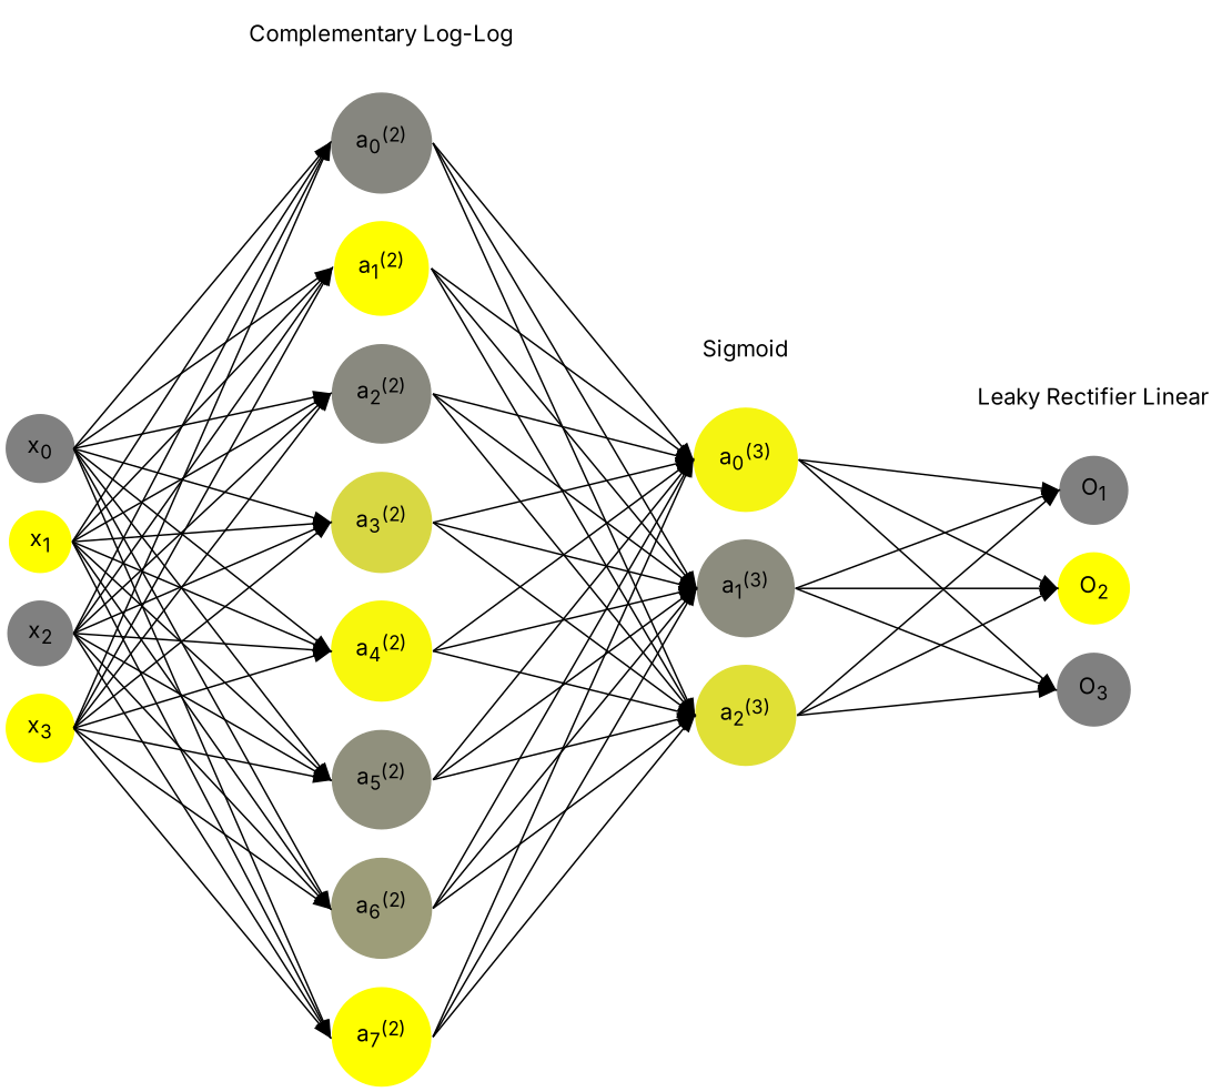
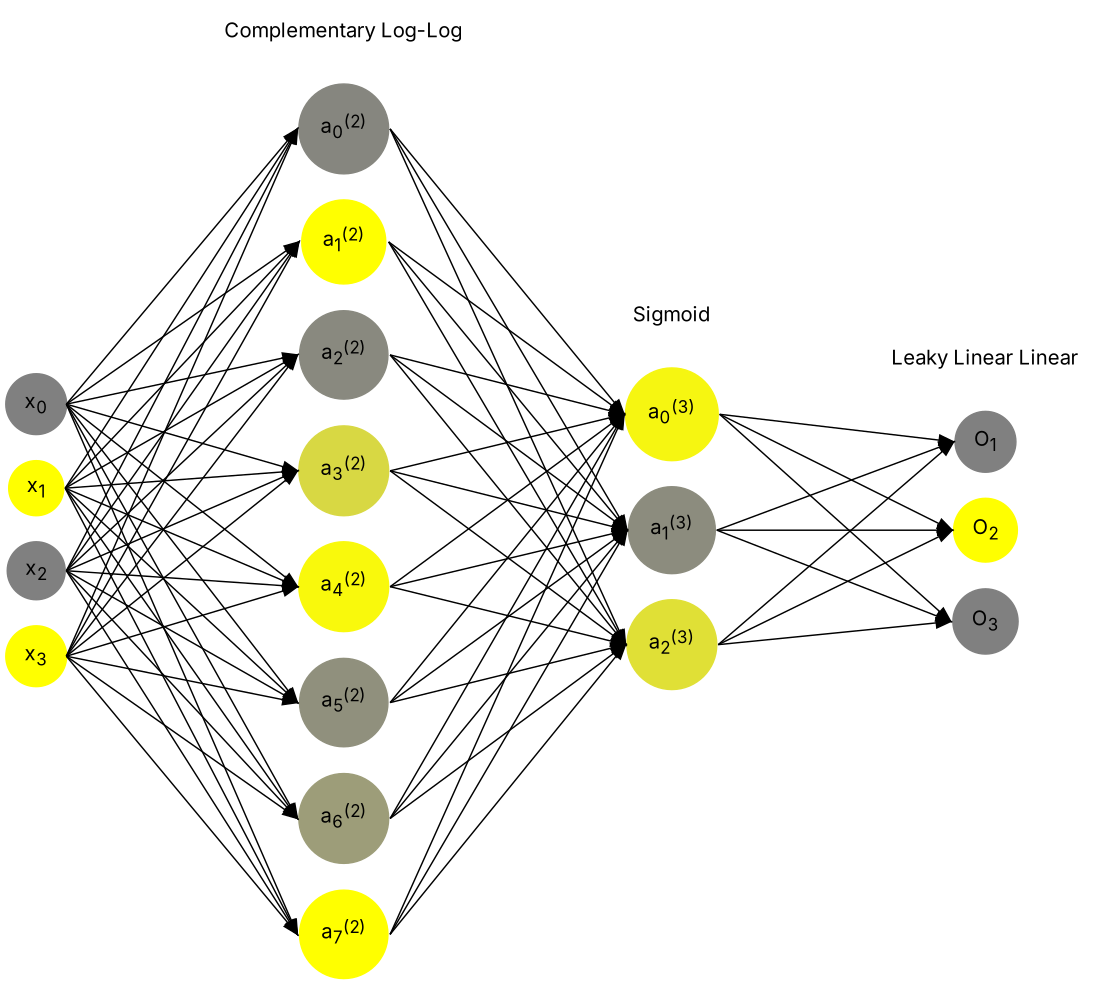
  digraph {
    rankdir=LR
    ranksep=1.4
    splines=false
    fontname=Inter
    node [color="0.1667, 0.0, 0.5" fillcolor="0.1667, 0.0, 0.5" shape=circle style=filled fontname=Inter]
    edge [headport=w style=solid tailport=e fontname=Inter]
    n1 [label=<x<sub>0</sub>>]
    n2 [color="0.1667, 1.0, 1.0" fillcolor="0.1667, 1.0, 1.0" label=<x<sub>1</sub>>]
    n3 [label=<x<sub>2</sub>>]
    n4 [color="0.1667, 1.0, 1.0" fillcolor="0.1667, 1.0, 1.0" label=<x<sub>3</sub>>]
    n5 [color="0.1667, 0.047330, 0.523665" fillcolor="0.1667, 0.047330, 0.523665" label=<a<sub>0</sub><sup>(2)</sup>>]
    n6 [color="0.1667, 1.000000, 1.000000" fillcolor="0.1667, 1.000000, 1.000000" label=<a<sub>1</sub><sup>(2)</sup>>]
    n7 [color="0.1667, 0.071639, 0.535819" fillcolor="0.1667, 0.071639, 0.535819" label=<a<sub>2</sub><sup>(2)</sup>>]
    n8 [color="0.1667, 0.689062, 0.844531" fillcolor="0.1667, 0.689062, 0.844531" label=<a<sub>3</sub><sup>(2)</sup>>]
    n9 [color="0.1667, 0.949867, 0.974933" fillcolor="0.1667, 0.949867, 0.974933" label=<a<sub>4</sub><sup>(2)</sup>>]
    n10 [color="0.1667, 0.126647, 0.563324" fillcolor="0.1667, 0.126647, 0.563324" label=<a<sub>5</sub><sup>(2)</sup>>]
    n11 [color="0.1667, 0.231321, 0.615660" fillcolor="0.1667, 0.231321, 0.615660" label=<a<sub>6</sub><sup>(2)</sup>>]
    n12 [color="0.1667, 1.000000, 1.000000" fillcolor="0.1667, 1.000000, 1.000000" label=<a<sub>7</sub><sup>(2)</sup>>]
    n13 [color="0.1667, 0.927801, 0.963900" fillcolor="0.1667, 0.927801, 0.963900" label=<a<sub>0</sub><sup>(3)</sup>>]
    n14 [color="0.1667, 0.099425, 0.549712" fillcolor="0.1667, 0.099425, 0.549712" label=<a<sub>1</sub><sup>(3)</sup>>]
    n15 [color="0.1667, 0.757367, 0.878683" fillcolor="0.1667, 0.757367, 0.878683" label=<a<sub>2</sub><sup>(3)</sup>>]
    n16 [label=<O<sub>1</sub>>]
    n17 [color="0.1667, 1.0, 1.0" fillcolor="0.1667, 1.0, 1.0" label=<O<sub>2</sub>>]
    n18 [label=<O<sub>3</sub>>]
    n19 [label="Complementary Log-Log" shape=plaintext color="" fillcolor="" style=""]
    n20 [label=Sigmoid shape=plaintext color="" fillcolor="" style=""]
-   n21 [label="Leaky Rectifier Linear" shape=plaintext color="" fillcolor="" style=""]
+   n21 [label="Leaky Linear Linear" shape=plaintext color="" fillcolor="" style=""]
    subgraph sub_1 {
      n1
    }
    subgraph sub_2 {
      n2
    }
    subgraph sub_3 {
      n3
    }
    subgraph sub_4 {
      n4
    }
    subgraph sub_5 {
      n5
    }
    subgraph sub_6 {
      n6
    }
    subgraph sub_7 {
      n7
    }
    subgraph sub_8 {
      n8
    }
    subgraph sub_9 {
      n9
    }
    subgraph sub_10 {
      n10
    }
    subgraph sub_11 {
      n11
    }
    subgraph sub_12 {
      n12
    }
    subgraph sub_13 {
      n13
    }
    subgraph sub_14 {
      n14
    }
    subgraph sub_15 {
      n15
    }
    subgraph sub_16 {
      n16
    }
    subgraph sub_17 {
      n17
    }
    subgraph sub_18 {
      n18
    }
    subgraph sub_19 {
      rank=same
      n1
      n2
      n3
      n4
    }
    subgraph sub_20 {
      rank=same
      n5
      n6
      n7
      n8
      n9
      n10
      n11
      n12
    }
    subgraph sub_21 {
      rank=same
      n13
      n14
      n15
    }
    subgraph sub_22 {
      rank=same
      n16
      n17
      n18
    }
    subgraph sub_23 {
      rank=same
      n5
      n19
    }
    subgraph sub_24 {
      rank=same
      n13
      n20
    }
    subgraph sub_25 {
      rank=same
      n16
      n21
    }
    n1 -> n2 [style=invis]
    n1 -> n5
    n1 -> n6
    n1 -> n7
    n1 -> n8
    n1 -> n9
    n1 -> n10
    n1 -> n11
    n1 -> n12
    n2 -> n3 [style=invis]
    n2 -> n5
    n2 -> n6
    n2 -> n7
    n2 -> n8
    n2 -> n9
    n2 -> n10
    n2 -> n11
    n2 -> n12
    n3 -> n4 [style=invis]
    n3 -> n5
    n3 -> n6
    n3 -> n7
    n3 -> n8
    n3 -> n9
    n3 -> n10
    n3 -> n11
    n3 -> n12
    n4 -> n5
    n4 -> n6
    n4 -> n7
    n4 -> n8
    n4 -> n9
    n4 -> n10
    n4 -> n11
    n4 -> n12
    n5 -> n6 [style=invis]
    n5 -> n13
    n5 -> n14
    n5 -> n15
    n6 -> n7 [style=invis]
    n6 -> n13
    n6 -> n14
    n6 -> n15
    n7 -> n8 [style=invis]
    n7 -> n13
    n7 -> n14
    n7 -> n15
    n8 -> n9 [style=invis]
    n8 -> n13
    n8 -> n14
    n8 -> n15
    n9 -> n10 [style=invis]
    n9 -> n13
    n9 -> n14
    n9 -> n15
    n10 -> n11 [style=invis]
    n10 -> n13
    n10 -> n14
    n10 -> n15
    n11 -> n12 [style=invis]
    n11 -> n13
    n11 -> n14
    n11 -> n15
    n12 -> n13
    n12 -> n14
    n12 -> n15
    n13 -> n14 [style=invis]
    n13 -> n16
    n13 -> n17
    n13 -> n18
    n14 -> n15 [style=invis]
    n14 -> n16
    n14 -> n17
    n14 -> n18
    n15 -> n16
    n15 -> n17
    n15 -> n18
    n16 -> n17 [style=invis]
    n17 -> n18 [style=invis]
    n19 -> n5 [style=invis]
    n20 -> n13 [style=invis]
    n21 -> n16 [style=invis]
  }
